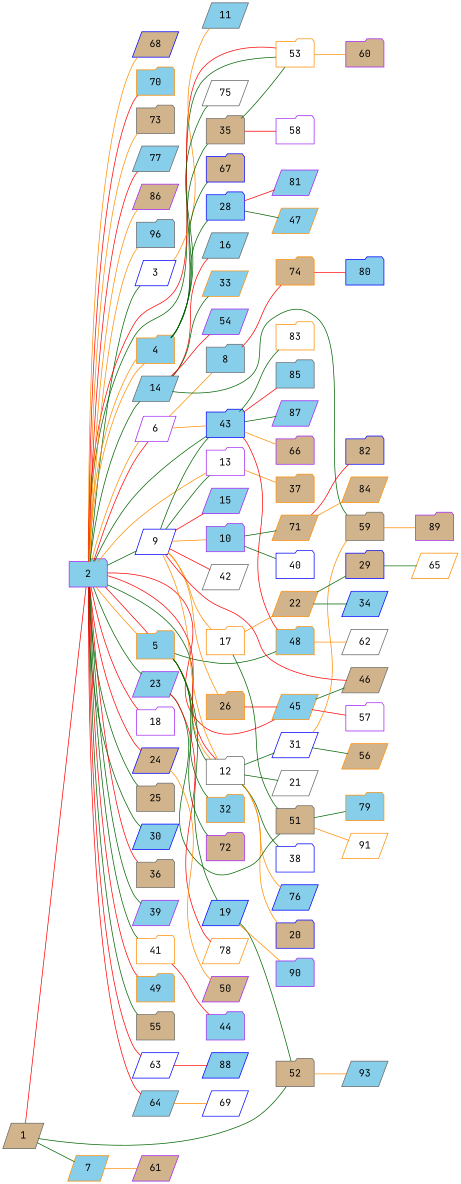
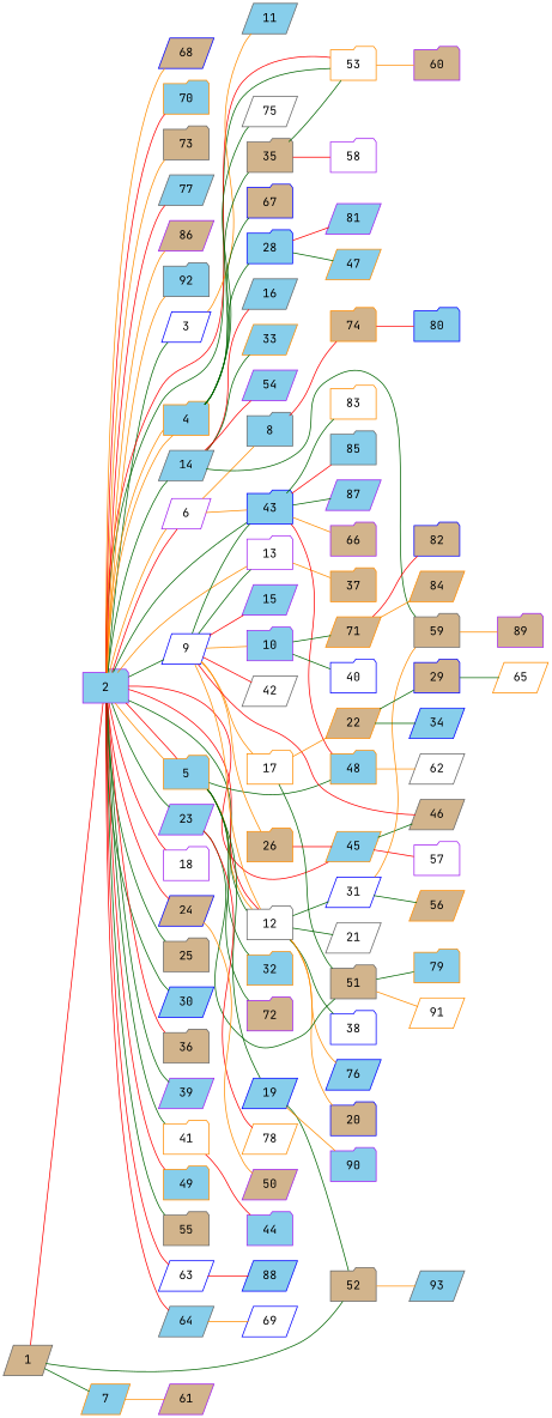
  graph {
    fontname="JetBrains Mono"
    rankdir=LR
    node [color=darkorange fillcolor=skyblue fontname="JetBrains Mono" shape=folder style=filled]
    edge [color=darkgreen fontname="JetBrains Mono"]
    1 [color=gray40 fillcolor=tan shape=parallelogram]
    2 [color=purple]
    7 [shape=parallelogram]
    52 [color=gray40 fillcolor=tan]
    3 [color=blue fillcolor=white shape=parallelogram]
    4
    5
    6 [color=purple fillcolor=white shape=parallelogram]
    9 [color=blue fillcolor=white shape=parallelogram]
    12 [color=gray40 fillcolor=white]
    13 [color=purple fillcolor=white]
    14 [color=gray40 shape=parallelogram]
    18 [color=purple fillcolor=white]
    23 [color=purple shape=parallelogram]
    24 [color=blue fillcolor=tan shape=parallelogram]
    25 [color=gray40 fillcolor=tan]
    30 [color=blue shape=parallelogram]
    36 [color=gray40 fillcolor=tan]
    39 [color=purple shape=parallelogram]
    41 [fillcolor=white]
    43 [color=blue]
    45 [shape=parallelogram]
    49
    53 [fillcolor=white]
    55 [color=gray40 fillcolor=tan]
    63 [color=blue fillcolor=white shape=parallelogram]
    64 [color=gray40 shape=parallelogram]
    68 [color=blue fillcolor=tan shape=parallelogram]
    70
    73 [color=gray40 fillcolor=tan]
    77 [color=gray40 shape=parallelogram]
    86 [color=purple fillcolor=tan shape=parallelogram]
-   92 [color=gray40 label=96]
+   92 [color=gray40]
    61 [color=purple fillcolor=tan shape=parallelogram]
    93 [color=gray40 shape=parallelogram]
    11 [color=gray40 shape=parallelogram]
    28 [color=blue]
    35 [color=gray40 fillcolor=tan]
    67 [color=blue fillcolor=tan]
    75 [color=gray40 fillcolor=white shape=parallelogram]
    19 [color=blue shape=parallelogram]
    32
    48
    72 [color=purple fillcolor=tan]
    8 [color=gray40]
    17 [fillcolor=white]
    10 [color=purple]
    15 [color=purple shape=parallelogram]
    26 [fillcolor=tan]
    42 [color=gray40 fillcolor=white shape=parallelogram]
    46 [color=gray40 fillcolor=tan shape=parallelogram]
    20 [color=blue fillcolor=tan]
    21 [color=gray40 fillcolor=white shape=parallelogram]
    31 [color=blue fillcolor=white shape=parallelogram]
    38 [color=blue fillcolor=white]
    76 [color=blue shape=parallelogram]
    37 [fillcolor=tan]
    16 [color=gray40 shape=parallelogram]
    33 [shape=parallelogram]
    54 [color=purple shape=parallelogram]
    59 [color=gray40 fillcolor=tan]
    22 [fillcolor=tan shape=parallelogram]
    51 [color=gray40 fillcolor=tan]
    78 [fillcolor=white shape=parallelogram]
    50 [color=purple fillcolor=tan shape=parallelogram]
    44 [color=purple]
    66 [color=purple fillcolor=tan]
    83 [fillcolor=white]
    85 [color=gray40]
    87 [color=purple shape=parallelogram]
    57 [color=purple fillcolor=white]
    60 [color=purple fillcolor=tan]
    88 [color=blue shape=parallelogram]
    69 [color=blue fillcolor=white shape=parallelogram]
    47 [shape=parallelogram]
    81 [color=purple shape=parallelogram]
    58 [color=purple fillcolor=white]
    90 [color=purple]
    62 [color=gray40 fillcolor=white shape=parallelogram]
    74 [fillcolor=tan]
    80 [color=blue]
    40 [color=blue fillcolor=white]
    71 [fillcolor=tan shape=parallelogram]
    82 [color=blue fillcolor=tan]
    84 [fillcolor=tan shape=parallelogram]
    56 [fillcolor=tan shape=parallelogram]
    89 [color=purple fillcolor=tan]
    29 [color=blue fillcolor=tan]
    34 [color=blue shape=parallelogram]
    79
    91 [fillcolor=white shape=parallelogram]
    65 [fillcolor=white shape=parallelogram]
    1 -- 2 [color=red]
    1 -- 7
    1 -- 52
    2 -- 3
    2 -- 4 [color=darkorange]
    2 -- 4 [color=darkorange]
    2 -- 5 [color=darkorange]
    2 -- 5 [color=red]
    2 -- 6 [color=red]
    2 -- 6 [color=darkorange]
    2 -- 9
    2 -- 12
    2 -- 12 [color=red]
    2 -- 13 [color=darkorange]
    2 -- 14
    2 -- 18 [color=red]
    2 -- 23
    2 -- 24 [color=red]
    2 -- 25
    2 -- 30
    2 -- 36 [color=red]
    2 -- 39
    2 -- 41
    2 -- 43
    2 -- 45 [color=red]
    2 -- 49 [color=red]
    2 -- 53
    2 -- 53 [color=red]
    2 -- 55
    2 -- 63 [color=red]
    2 -- 64 [color=red]
    2 -- 68 [color=darkorange]
    2 -- 70 [color=red]
    2 -- 73 [color=darkorange]
    2 -- 77 [color=red]
    2 -- 86 [color=darkorange]
    2 -- 92 [color=darkorange]
    7 -- 61 [color=darkorange]
    52 -- 93 [color=darkorange]
    3 -- 11 [color=darkorange]
    4 -- 28
    4 -- 35
    4 -- 67
    4 -- 75
    5 -- 12 [color=darkorange]
    5 -- 19
    5 -- 32
    5 -- 48
    5 -- 72
    6 -- 43 [color=darkorange]
    6 -- 8 [color=darkorange]
    9 -- 12 [color=darkorange]
    9 -- 13
    9 -- 43
    9 -- 17 [color=darkorange]
    9 -- 10 [color=darkorange]
    9 -- 15 [color=red]
    9 -- 26 [color=darkorange]
    9 -- 42 [color=red]
    9 -- 46 [color=red]
    12 -- 20 [color=darkorange]
    12 -- 21
    12 -- 31
    12 -- 38
    12 -- 76 [color=darkorange]
    13 -- 37 [color=darkorange]
    14 -- 16 [color=red]
    14 -- 33
    14 -- 54 [color=red]
    14 -- 59
    23 -- 51
    23 -- 78 [color=red]
    24 -- 50 [color=darkorange]
    41 -- 44 [color=red]
    43 -- 48 [color=red]
    43 -- 66 [color=darkorange]
    43 -- 83
    43 -- 85 [color=red]
    43 -- 87
    45 -- 46
    45 -- 57 [color=red]
    53 -- 60 [color=darkorange]
    63 -- 88 [color=red]
    64 -- 69 [color=darkorange]
    28 -- 47
    28 -- 81 [color=red]
    35 -- 53
    35 -- 58 [color=red]
    19 -- 52
    19 -- 90 [color=darkorange]
    48 -- 62 [color=darkorange]
    8 -- 74 [color=red]
    17 -- 22 [color=darkorange]
    17 -- 51
    10 -- 40
    10 -- 71
    26 -- 45 [color=red]
    31 -- 59 [color=darkorange]
    31 -- 56
    59 -- 89 [color=darkorange]
    22 -- 29
    22 -- 34
    51 -- 79
    51 -- 91 [color=darkorange]
    74 -- 80 [color=red]
    71 -- 82 [color=red]
    71 -- 84 [color=darkorange]
    29 -- 65
  }
